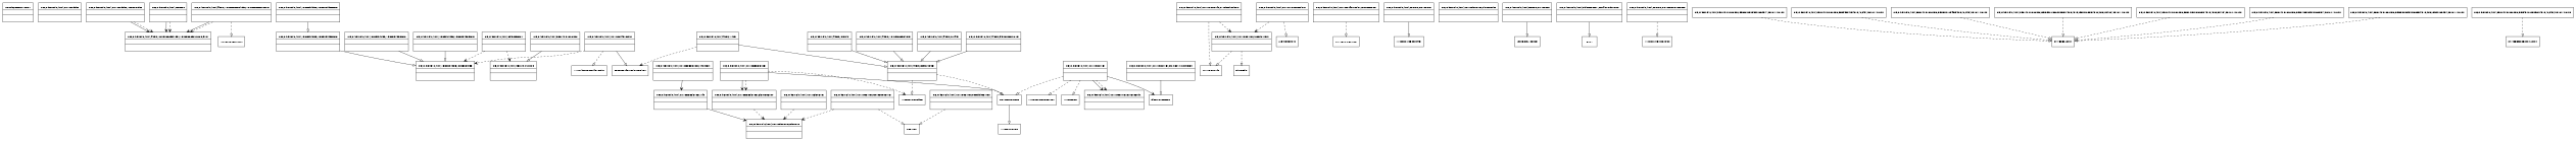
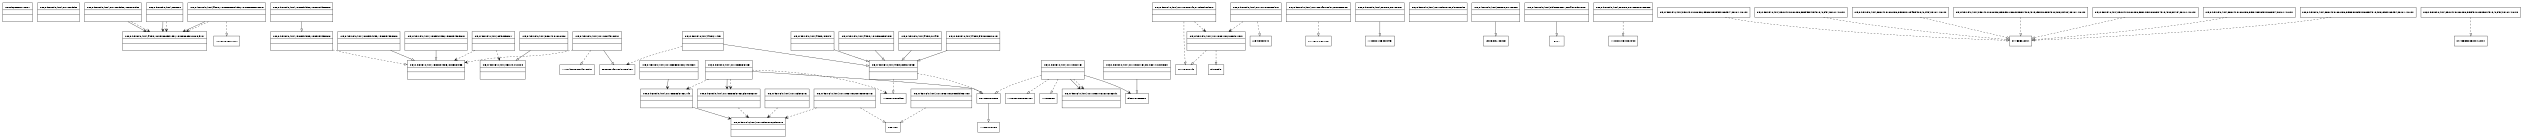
  digraph {
    fontname="Bitstream Vera Sans"
    fontsize=8
    node [fontname="Bitstream Vera Sans" fontsize=8 shape=record]
    edge [arrowhead=empty fontname="Bitstream Vera Sans" fontsize=8 style=dashed]
    n1 [label="{\n 		sample/TestHTMLDOM|\n 		|\n 		\n	}"]
    n2 [label="{\n 		org/cyberneko/html/HTMLEntities|\n 		|\n 		\n	}"]
    n3 [label="{\n 		org/cyberneko/html/filters/NamespaceBinder/NamespaceSupport/Entry|\n 		|\n 		\n	}"]
    n4 [label="{\n 		org/cyberneko/html/xercesbridge/XercesBridge_2_2|\n 		|\n 		\n	}"]
    n5 [label="{\n 		org/cyberneko/html/xercesbridge/XercesBridge|\n 		|\n 		\n	}"]
    n6 [label="{\n 		org/cyberneko/html/HTMLEntities/IntProperties|\n 		|\n 		\n	}"]
    n7 [label="{\n 		org/cyberneko/html/HTMLScanner/CurrentEntity|\n 		|\n 		\n	}"]
    n8 [label="{\n 		org/cyberneko/html/HTMLElements|\n 		|\n 		\n	}"]
    n9 [label="{\n 		org/cyberneko/html/HTMLElements/Element|\n 		|\n 		\n	}"]
    n10 [label="{\n 		org/cyberneko/html/HTMLScanner/LocationItem|\n 		|\n 		\n	}"]
    HTMLEventInfo
    Cloneable
    n13 [label="{\n 		org/cyberneko/html/HTMLAugmentations|\n 		|\n 		\n	}"]
    Augmentations
    n15 [label="{\n 		org/cyberneko/html/filters/ElementRemover|\n 		|\n 		\n	}"]
    n16 [label="{\n 		org/cyberneko/html/filters/DefaultFilter|\n 		|\n 		\n	}"]
    HTMLComponent
    XMLDocumentFilter
    n19 [label="{\n 		org/cyberneko/html/HTMLConfiguration/ErrorReporter|\n 		|\n 		\n	}"]
    HTMLErrorReporter
    XMLComponent
    n22 [label="{\n 		org/cyberneko/html/filters/Writer|\n 		|\n 		\n	}"]
    ParserConfigurationSettings
    n24 [label="{\n 		org/cyberneko/html/HTMLTagBalancer|\n 		|\n 		\n	}"]
    n25 [label="{\n 		org/cyberneko/html/HTMLTagBalancer/Info|\n 		|\n 		\n	}"]
    n26 [label="{\n 		org/cyberneko/html/HTMLTagBalancer/ElementEntry|\n 		|\n 		\n	}"]
    n27 [label="{\n 		org/cyberneko/html/parsers/DOMParser|\n 		|\n 		\n	}"]
    XMLResourceIdentifier
    n29 [label="{\n 		org/cyberneko/html/ObjectFactory|\n 		|\n 		\n	}"]
    n30 [label="{\n 		org/cyberneko/html/SecuritySupport|\n 		|\n 		\n	}"]
    n31 [label="{\n 		org/cyberneko/html/HTMLConfiguration|\n 		|\n 		\n	}"]
    XMLPullParserConfiguration
    n33 [label="{\n 		org/cyberneko/html/HTMLElements/ElementList|\n 		|\n 		\n	}"]
    n34 [label="{\n 		org/cyberneko/html/parsers/SAXParser|\n 		|\n 		\n	}"]
    AbstractSAXParser
    n36 [label="{\n 		org/cyberneko/html/LostText|\n 		|\n 		\n	}"]
    n37 [label="{\n 		org/cyberneko/html/filters/NamespaceBinder/NamespaceSupport|\n 		|\n 		\n	}"]
    NamespaceContext
    n39 [label="{\n 		org/cyberneko/html/filters/Identity|\n 		|\n 		\n	}"]
    n40 [label="{\n 		org/cyberneko/html/HTMLTagBalancer/InfoStack|\n 		|\n 		\n	}"]
    n41 [label="{\n 		org/cyberneko/html/SecuritySupport12|\n 		|\n 		\n	}"]
    n42 [label="{\n 		org/cyberneko/html/filters/NamespaceBinder|\n 		|\n 		\n	}"]
    n43 [label="{\n 		org/cyberneko/html/HTMLScanner|\n 		|\n 		\n	}"]
    FilterInputStream
    XMLDocumentScanner
    XMLLocator
    n47 [label="{\n 		org/cyberneko/html/xercesbridge/XercesBridge_2_0|\n 		|\n 		\n	}"]
    n48 [label="{\n 		org/cyberneko/html/HTMLScanner/PlaybackInputStream|\n 		|\n 		\n	}"]
    n49 [label="{\n 		org/cyberneko/html/xercesbridge/XercesBridge_2_1|\n 		|\n 		\n	}"]
    n50 [label="{\n 		org/cyberneko/html/ObjectFactory/ConfigurationError|\n 		|\n 		\n	}"]
    Error
    n52 [label="{\n 		org/cyberneko/html/xercesbridge/XercesBridge_2_3|\n 		|\n 		\n	}"]
    n53 [label="{\n 		org/cyberneko/html/parsers/DOMFragmentParser|\n 		|\n 		\n	}"]
    XMLDocumentHandler
    n55 [label="{\n 		org/cyberneko/html/HTMLEventInfo/SynthesizedItem|\n 		|\n 		\n	}"]
    n56 [label="{\n 		org/cyberneko/html/filters/Purifier|\n 		|\n 		\n	}"]
    n57 [label="{\n 		org/cyberneko/html/HTMLScanner/SpecialScanner|\n 		|\n 		\n	}"]
    Scanner
    n59 [label="{\n 		org/cyberneko/html/HTMLScanner/ContentScanner|\n 		|\n 		\n	}"]
    "org/cyberneko/html/SecuritySupport12/getContextClassLoader()/$anonymous1"
    PrivilegedAction
    "org/cyberneko/html/SecuritySupport12/getFileExists(java/io/File)/$anonymous1"
    "org/cyberneko/html/SecuritySupport12/getLastModified(java/io/File)/$anonymous1"
    "org/cyberneko/html/SecuritySupport12/getResourceAsStream(java/lang/ClassLoader,java/lang/String)/$anonymous1"
    "org/cyberneko/html/SecuritySupport12/getSystemProperty(java/lang/String)/$anonymous1"
    "org/cyberneko/html/SecuritySupport12/getSystemClassLoader()/$anonymous1"
    "org/cyberneko/html/SecuritySupport12/getFileInputStream(java/io/File)/$anonymous1"
    PrivilegedExceptionAction
    "org/cyberneko/html/SecuritySupport12/getParentClassLoader(java/lang/ClassLoader)/$anonymous1"
-   n4 -> n5 [style=solid]
+   n4 -> n5
    n6 -> n3 [arrowhead=open style=solid]
    n6 -> n3 [arrowhead=open]
    n8 -> n9 [arrowhead=open]
    n10 -> HTMLEventInfo
    n10 -> Cloneable
    n13 -> n10 [arrowhead=open]
    n13 -> Augmentations
    n15 -> n16 [style=solid]
    n16 -> HTMLComponent
    n16 -> XMLDocumentFilter
    HTMLComponent -> XMLComponent [style=solid]
    n19 -> HTMLErrorReporter
    n22 -> n16 [style=solid]
    n22 -> ParserConfigurationSettings [arrowhead=open]
    n24 -> HTMLComponent [style=solid]
    n24 -> XMLDocumentFilter [arrowhead=open]
+   n24 -> n25 [arrowhead=open]
    n24 -> n26 [arrowhead=open style=solid]
    n24 -> n26 [arrowhead=open]
    n25 -> n9 [arrowhead=open style=solid]
    n26 -> n9 [arrowhead=open]
    n27 -> XMLResourceIdentifier [style=solid]
    n29 -> n5 [arrowhead=open]
    n29 -> n30 [arrowhead=open]
    n31 -> n5 [arrowhead=open]
    n31 -> ParserConfigurationSettings [style=solid]
    n31 -> XMLPullParserConfiguration
    n34 -> AbstractSAXParser [style=solid]
    n36 -> n3 [arrowhead=open style=solid]
    n36 -> n3 [arrowhead=open]
    n37 -> n3 [arrowhead=open style=solid]
    n37 -> n3 [arrowhead=open]
    n37 -> NamespaceContext
    n39 -> n16 [style=solid]
    n40 -> n25 [arrowhead=open style=solid]
    n41 -> n30 [style=solid]
    n42 -> n16 [style=solid]
    n43 -> n7 [arrowhead=open style=solid]
    n43 -> n7 [arrowhead=open]
    n43 -> HTMLComponent
    n43 -> FilterInputStream [arrowhead=open style=solid]
    n43 -> XMLDocumentScanner
    n43 -> XMLLocator
    n47 -> n5 [style=solid]
    n48 -> FilterInputStream [style=solid]
    n49 -> n5 [style=solid]
    n50 -> Error [style=solid]
    n52 -> n4 [style=solid]
    n53 -> XMLDocumentHandler
    n55 -> n10 [arrowhead=open]
    n55 -> HTMLEventInfo
    n56 -> n16 [style=solid]
    n57 -> Scanner
    n59 -> n9 [arrowhead=open]
    n59 -> Scanner
    "org/cyberneko/html/SecuritySupport12/getContextClassLoader()/$anonymous1" -> PrivilegedAction
    "org/cyberneko/html/SecuritySupport12/getFileExists(java/io/File)/$anonymous1" -> PrivilegedAction
    "org/cyberneko/html/SecuritySupport12/getLastModified(java/io/File)/$anonymous1" -> PrivilegedAction
    "org/cyberneko/html/SecuritySupport12/getResourceAsStream(java/lang/ClassLoader,java/lang/String)/$anonymous1" -> PrivilegedAction
    "org/cyberneko/html/SecuritySupport12/getSystemProperty(java/lang/String)/$anonymous1" -> PrivilegedAction
    "org/cyberneko/html/SecuritySupport12/getSystemClassLoader()/$anonymous1" -> PrivilegedAction
    "org/cyberneko/html/SecuritySupport12/getFileInputStream(java/io/File)/$anonymous1" -> PrivilegedExceptionAction
    "org/cyberneko/html/SecuritySupport12/getParentClassLoader(java/lang/ClassLoader)/$anonymous1" -> PrivilegedAction
  }
